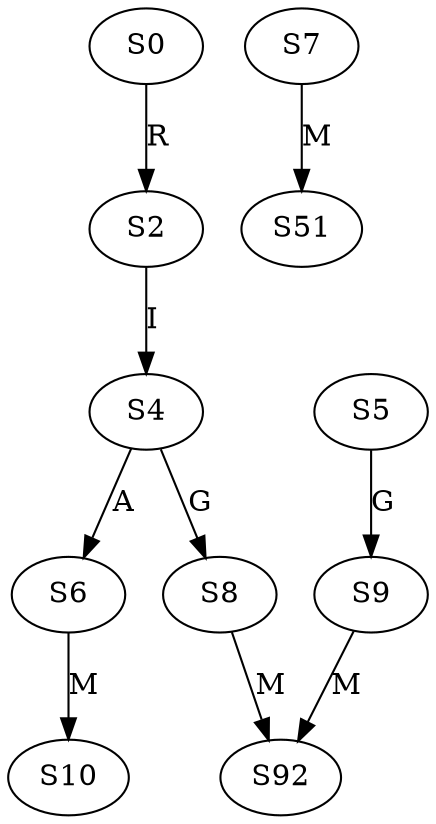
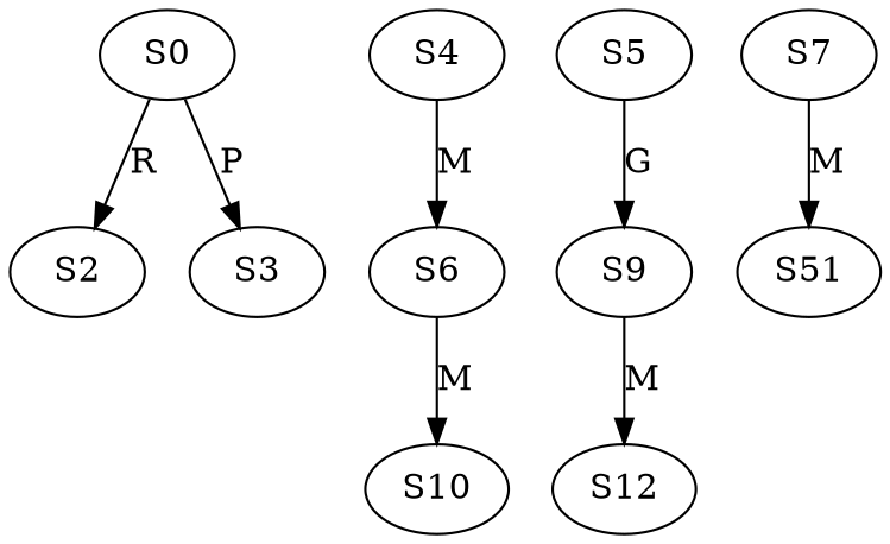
  strict digraph {
    S0
    S2
+   S3
    S4
    S6
-   S8
    S5
    S9
    S10
    n10 [label=S51]
    S7
-   S12 [label=S92]
+   S12
    S0 -> S2 [label=R]
-   S2 -> S4 [label=I]
-   S4 -> S6 [label=A]
-   S4 -> S8 [label=G]
+   S0 -> S3 [label=P]
+   S4 -> S6 [label=M]
    S6 -> S10 [label=M]
-   S8 -> S12 [label=M]
    S5 -> S9 [label=G]
    S9 -> S12 [label=M]
    S7 -> n10 [label=M]
  }
